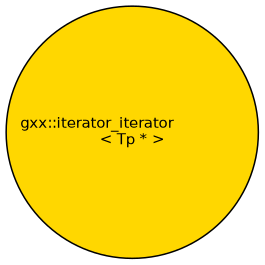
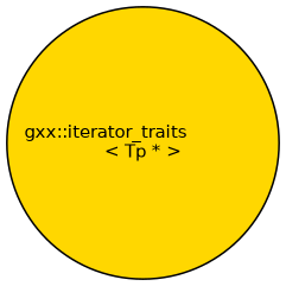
  digraph {
    rankdir=LR
-   n1 [color=black fillcolor=gold fontname=Helvetica fontsize=10 height=0.2 label="gxx::iterator_iterator\l\< Tp * \>" shape=circle style=filled width=0.4]
+   n1 [color=black fillcolor=gold fontname=Helvetica fontsize=10 height=0.2 label="gxx::iterator_traits\l\< Tp * \>" shape=circle style=filled width=0.4]
  }
